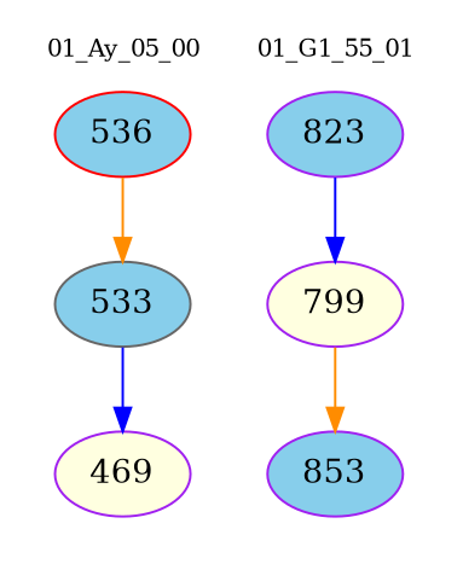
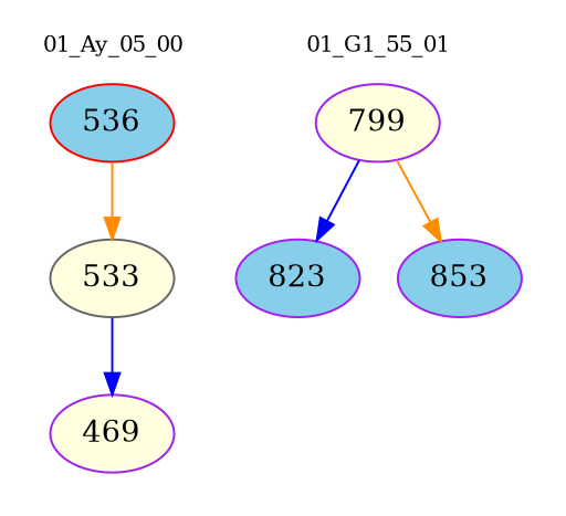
  digraph {
    node [color=purple fillcolor=skyblue style=filled]
    edge [color=darkorange]
    n1 [color=red label=536]
-   n2 [color=gray40 label=533]
+   n2 [color=gray40 fillcolor=lightyellow label=533]
    n3 [fillcolor=lightyellow label=469]
    n4 [label=823]
    n5 [fillcolor=lightyellow label=799]
    n6 [label=853]
    subgraph cluster_1 {
      color=white
      fontsize=10
      label="01_Ay_05_00"
      n1
      n2
      n3
    }
    subgraph cluster_2 {
      color=white
      fontsize=10
      label="01_G1_55_01"
      n4
      n5
      n6
    }
    n1 -> n2
    n2 -> n3 [color=blue]
-   n4 -> n5 [color=blue]
+   n5 -> n4 [color=blue]
    n5 -> n6
  }
